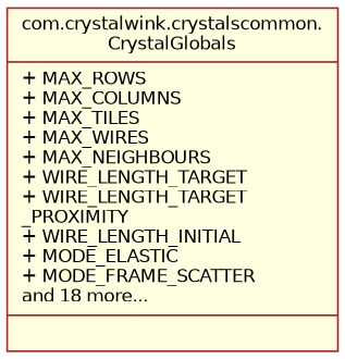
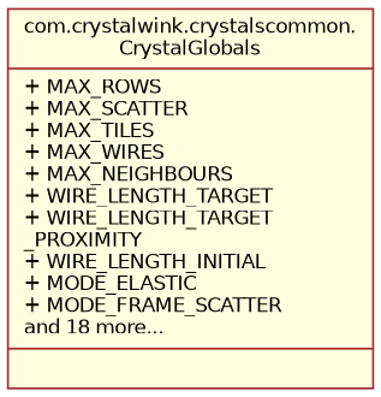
  digraph {
-   n1 [color=brown fillcolor=lightyellow fontcolor=black fontname=Helvetica fontsize=10 height=0.2 label="{com.crystalwink.crystalscommon.\lCrystalGlobals\n|+ MAX_ROWS\l+ MAX_COLUMNS\l+ MAX_TILES\l+ MAX_WIRES\l+ MAX_NEIGHBOURS\l+ WIRE_LENGTH_TARGET\l+ WIRE_LENGTH_TARGET\l_PROXIMITY\l+ WIRE_LENGTH_INITIAL\l+ MODE_ELASTIC\l+ MODE_FRAME_SCATTER\land 18 more...\l|}" shape=record style=filled width=0.4]
+   n1 [color=brown fillcolor=lightyellow fontcolor=black fontname=Helvetica fontsize=10 height=0.2 label="{com.crystalwink.crystalscommon.\lCrystalGlobals\n|+ MAX_ROWS\l+ MAX_SCATTER\l+ MAX_TILES\l+ MAX_WIRES\l+ MAX_NEIGHBOURS\l+ WIRE_LENGTH_TARGET\l+ WIRE_LENGTH_TARGET\l_PROXIMITY\l+ WIRE_LENGTH_INITIAL\l+ MODE_ELASTIC\l+ MODE_FRAME_SCATTER\land 18 more...\l|}" shape=record style=filled width=0.4]
  }
